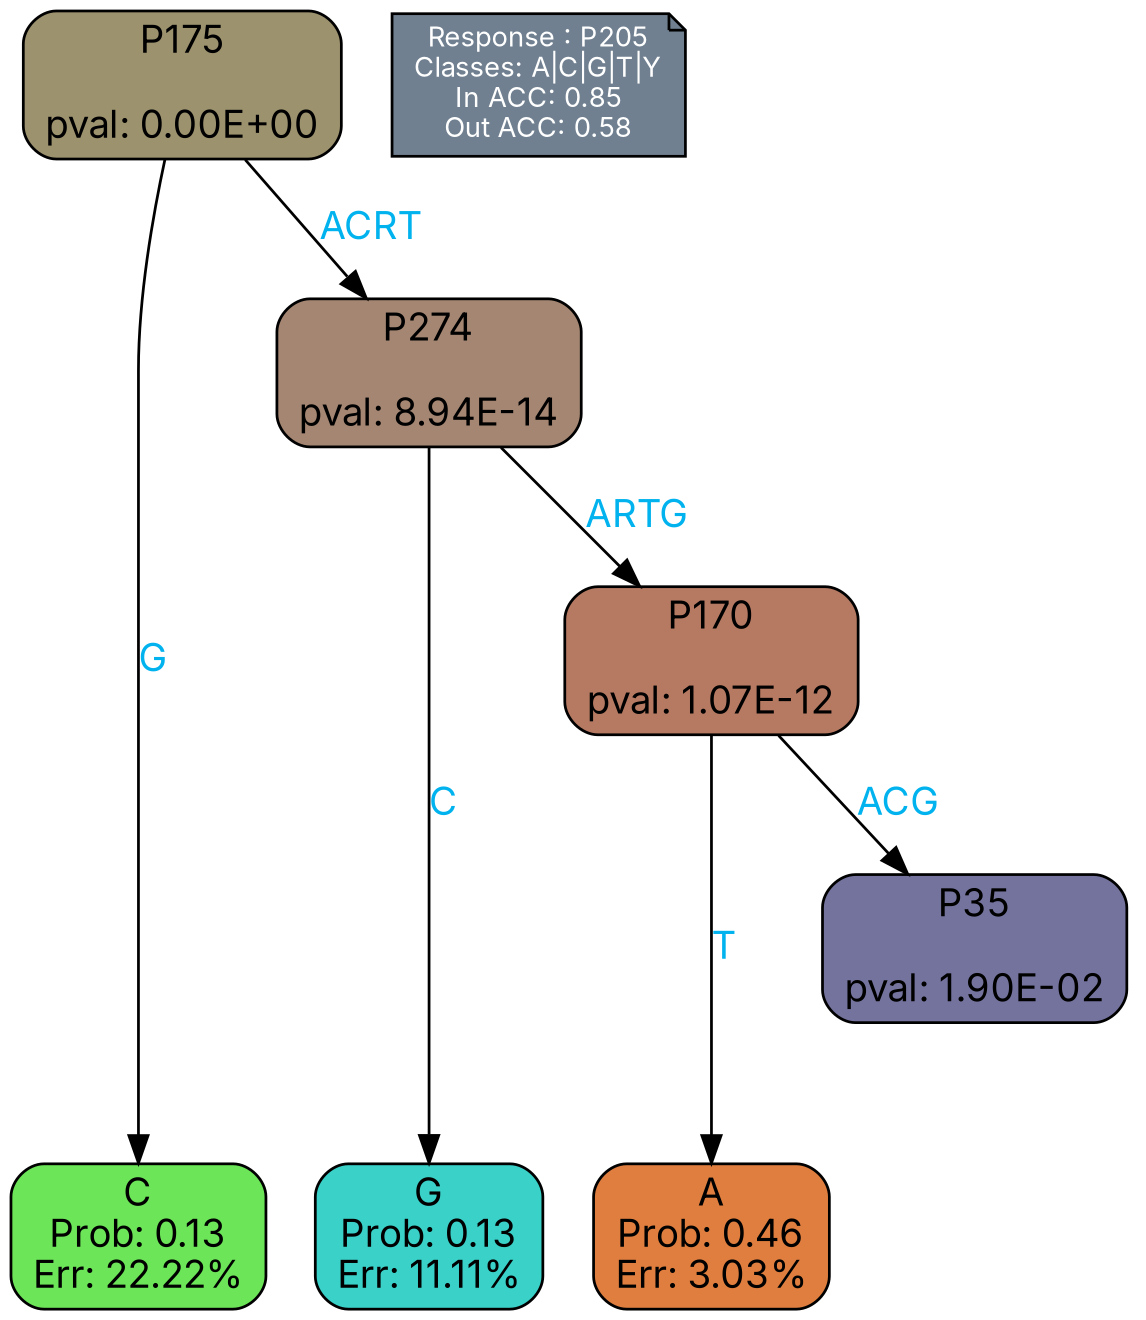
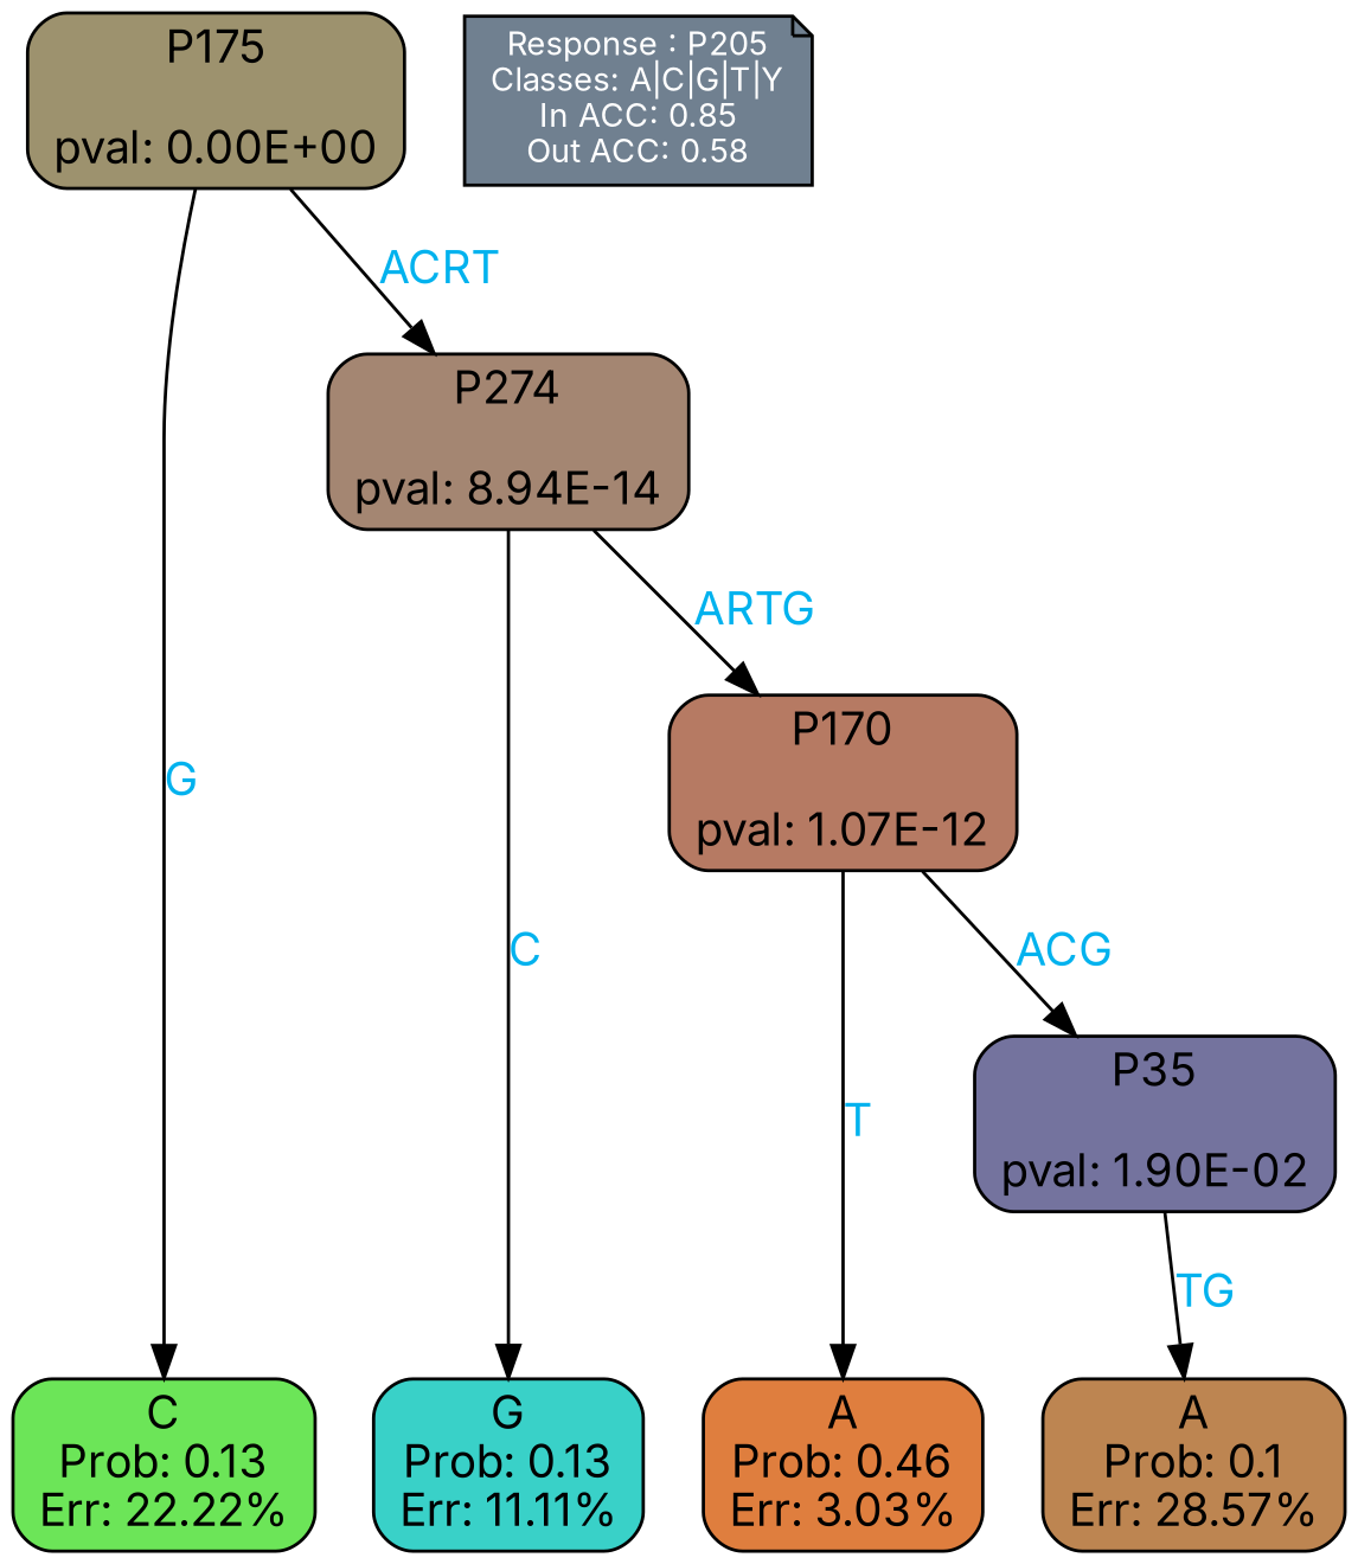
  digraph {
    fontname=Inter
    ranksep=equally
    splines=polylines
    node [color=black fontname=Inter shape=box style="filled, rounded"]
    edge [fontcolor=deepskyblue2 fontname=Inter]
+   n1 [fillcolor="#bd8551" label="A\nProb: 0.1\nErr: 28.57%"]
    n2 [fillcolor="#df7e3e" label="A\nProb: 0.46\nErr: 3.03%"]
    n3 [fillcolor="#39d1c8" label="G\nProb: 0.13\nErr: 11.11%"]
    n4 [fillcolor="#6ce558" label="C\nProb: 0.13\nErr: 22.22%"]
    n5 [align=left fillcolor=slategray fontcolor=white fontsize=10 label="Response : P205\nClasses: A|C|G|T|Y\nIn ACC: 0.85\nOut ACC: 0.58\n" shape=note style=filled]
    n6 [fillcolor="#9d926e" label="P175\n\npval: 0.00E+00"]
    n7 [fillcolor="#a48672" label="P274\n\npval: 8.94E-14"]
    n8 [fillcolor="#b67a63" label="P170\n\npval: 1.07E-12"]
    n9 [fillcolor="#74739e" label="P35\n\npval: 1.90E-02"]
    subgraph sub_1 {
      rank=same
+     n1
      n2
      n3
      n4
    }
    subgraph sub_2 {
      rank=same
      n5
      n6
    }
    n6 -> n4 [label=G]
    n6 -> n7 [label=ACRT]
    n7 -> n3 [label=C]
    n7 -> n8 [label=ARTG]
    n8 -> n2 [label=T]
    n8 -> n9 [label=ACG]
+   n9 -> n1 [label=TG]
  }
